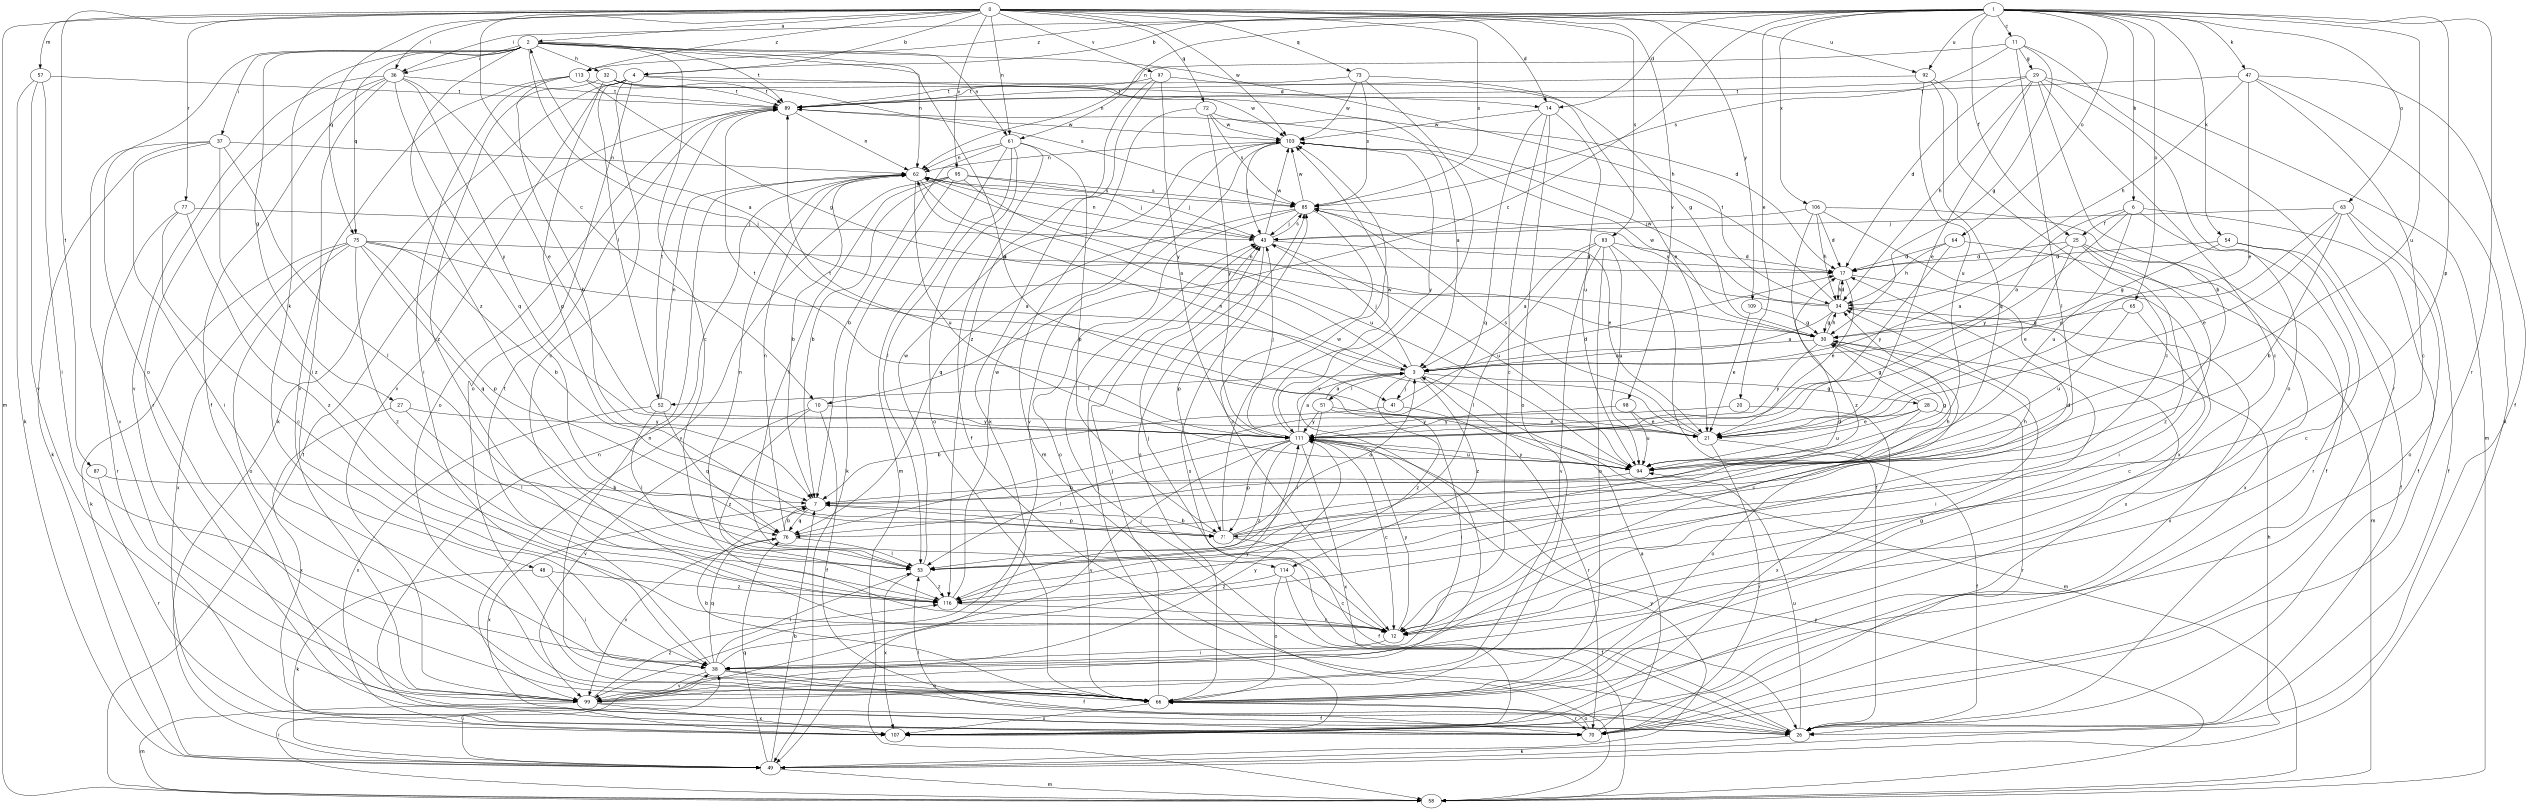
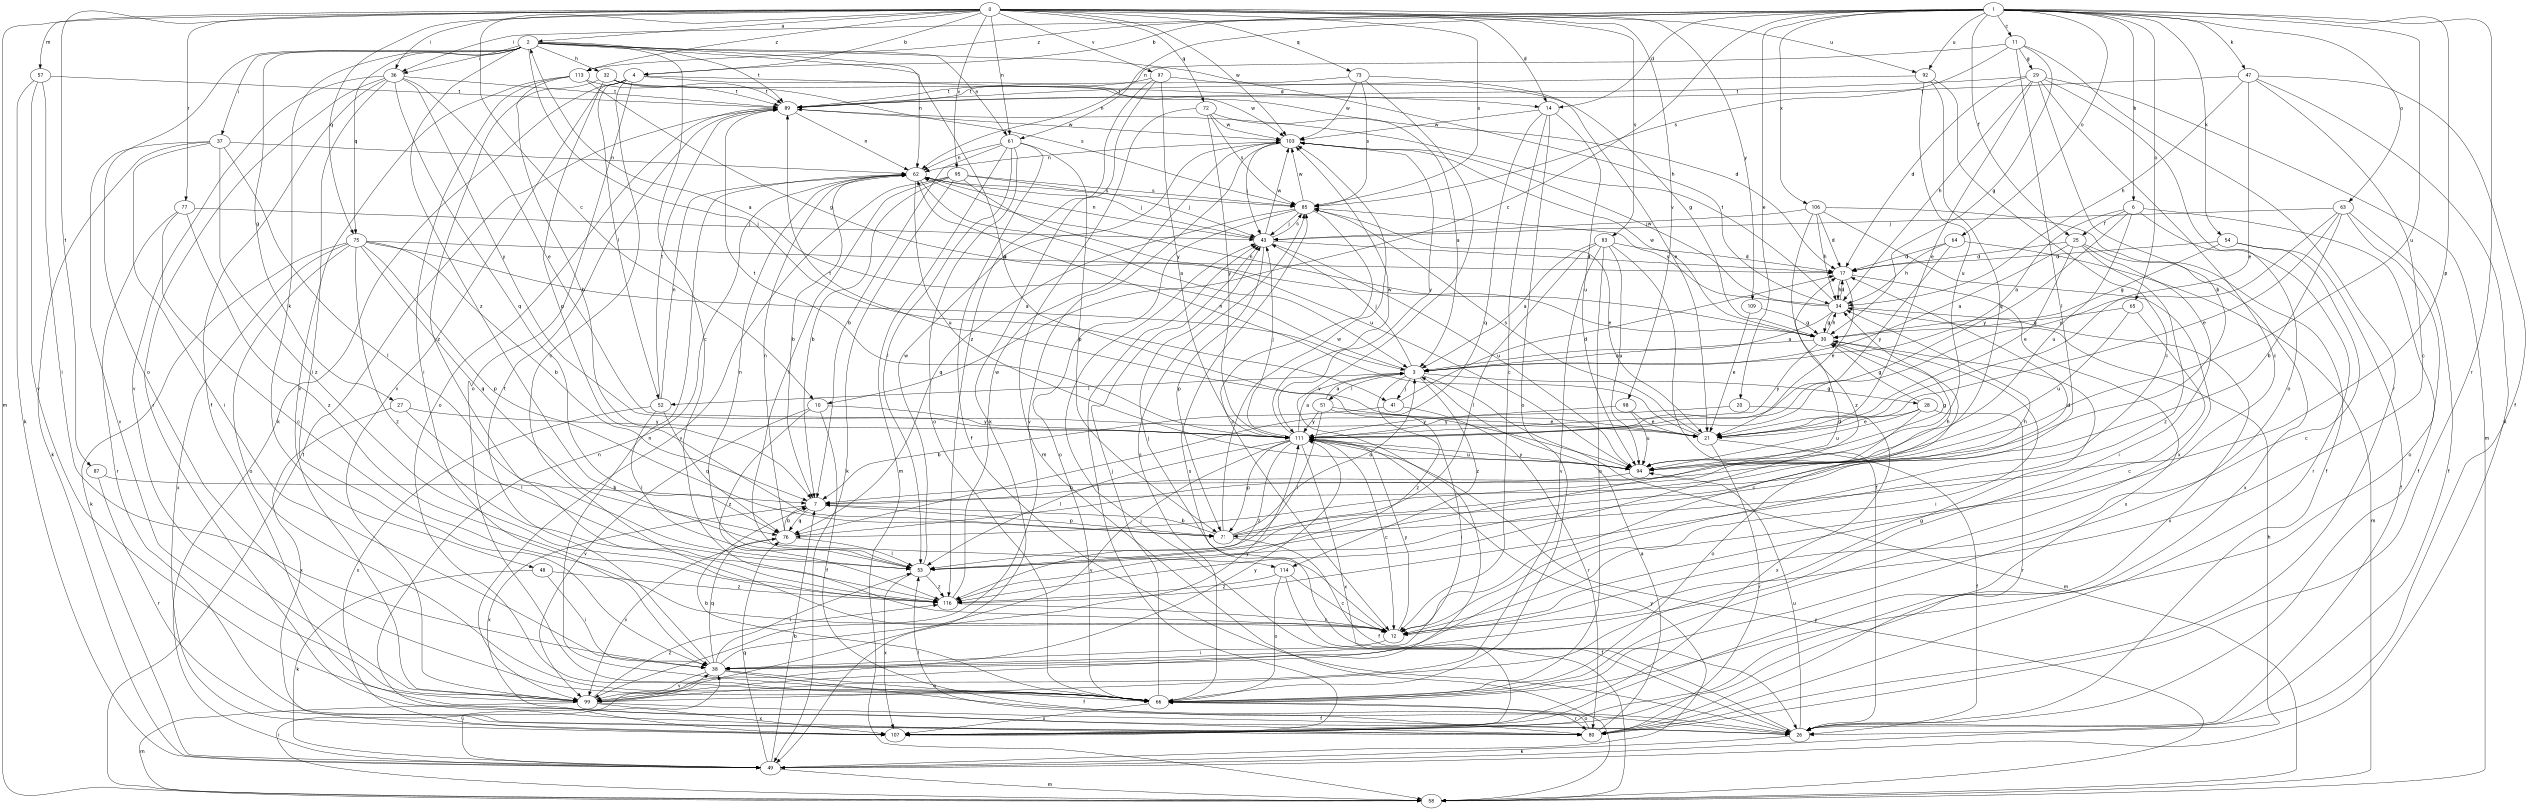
  strict digraph {
    fontname=Roboto
    node [fontname=Roboto]
    edge [fontname=Roboto]
    0
    2
    4
    10
    14
    36
    57
    58
    61
    72
    73
    75
    77
    83
    85
    87
    92
    95
    97
    98
    103
    109
    113
    94
    12
    27
    32
    34
    37
    41
    48
    62
    66
    89
    114
    52
    49
    99
    116
    26
    111
    76
-   80 [label=70]
+   80
    38
    21
    43
    71
    7
    53
    3
    107
    17
    30
    1
    6
    11
    20
    25
    n59 [label=54]
    47
    63
    64
    65
    106
    29
    28
    51
    0 -> 2 [label=a]
    0 -> 4 [label=b]
    0 -> 10 [label=c]
    0 -> 14 [label=d]
    0 -> 36 [label=i]
    0 -> 57 [label=m]
    0 -> 58 [label=m]
    0 -> 61 [label=n]
    0 -> 72 [label=q]
    0 -> 73 [label=q]
    0 -> 75 [label=q]
    0 -> 77 [label=r]
    0 -> 83 [label=s]
    0 -> 85 [label=s]
    0 -> 87 [label=t]
    0 -> 92 [label=u]
    0 -> 95 [label=v]
    0 -> 97 [label=v]
    0 -> 98 [label=v]
    0 -> 103 [label=w]
    0 -> 109 [label=y]
    0 -> 113 [label=z]
    2 -> 36 [label=i]
    2 -> 61 [label=n]
    2 -> 75 [label=q]
    2 -> 94 [label=u]
    2 -> 12 [label=c]
    2 -> 27 [label=g]
    2 -> 32 [label=h]
    2 -> 34 [label=h]
    2 -> 37 [label=i]
    2 -> 41 [label=j]
    2 -> 48 [label=k]
    2 -> 62 [label=n]
    2 -> 66 [label=o]
    2 -> 89 [label=t]
    2 -> 114 [label=z]
    4 -> 14 [label=d]
    4 -> 103 [label=w]
    4 -> 12 [label=c]
    4 -> 66 [label=o]
    4 -> 52 [label=l]
    4 -> 49 [label=k]
    4 -> 99 [label=v]
    10 -> 99 [label=v]
    10 -> 116 [label=z]
    10 -> 26 [label=f]
    10 -> 111 [label=y]
    14 -> 103 [label=w]
    14 -> 94 [label=u]
    14 -> 12 [label=c]
    14 -> 66 [label=o]
    14 -> 76 [label=q]
    36 -> 89 [label=t]
    36 -> 99 [label=v]
    36 -> 26 [label=f]
    36 -> 111 [label=y]
    36 -> 76 [label=q]
    36 -> 80 [label=r]
    36 -> 38 [label=i]
    36 -> 21 [label=e]
    57 -> 89 [label=t]
    57 -> 49 [label=k]
    57 -> 99 [label=v]
    57 -> 38 [label=i]
    58 -> 89 [label=t]
    58 -> 111 [label=y]
    58 -> 38 [label=i]
    58 -> 43 [label=j]
    61 -> 58 [label=m]
    61 -> 62 [label=n]
    61 -> 66 [label=o]
    61 -> 26 [label=f]
    61 -> 71 [label=p]
    61 -> 7 [label=b]
    61 -> 53 [label=l]
    72 -> 58 [label=m]
    72 -> 85 [label=s]
    72 -> 103 [label=w]
    72 -> 111 [label=y]
    72 -> 3 [label=a]
    73 -> 85 [label=s]
    73 -> 103 [label=w]
    73 -> 89 [label=t]
    73 -> 99 [label=v]
    73 -> 21 [label=e]
    75 -> 66 [label=o]
    75 -> 49 [label=k]
    75 -> 116 [label=z]
    75 -> 76 [label=q]
    75 -> 71 [label=p]
    75 -> 7 [label=b]
    75 -> 3 [label=a]
    75 -> 107 [label=x]
    75 -> 17 [label=d]
    77 -> 12 [label=c]
    77 -> 116 [label=z]
    77 -> 80 [label=r]
    77 -> 43 [label=j]
    83 -> 94 [label=u]
    83 -> 66 [label=o]
    83 -> 99 [label=v]
    83 -> 26 [label=f]
    83 -> 53 [label=l]
    83 -> 3 [label=a]
    83 -> 17 [label=d]
    85 -> 103 [label=w]
    85 -> 12 [label=c]
    85 -> 66 [label=o]
    85 -> 76 [label=q]
    85 -> 21 [label=e]
    85 -> 43 [label=j]
    87 -> 80 [label=r]
    87 -> 7 [label=b]
    92 -> 94 [label=u]
    92 -> 12 [label=c]
    92 -> 89 [label=t]
    92 -> 76 [label=q]
    95 -> 85 [label=s]
    95 -> 94 [label=u]
    95 -> 49 [label=k]
    95 -> 99 [label=v]
    95 -> 43 [label=j]
    95 -> 7 [label=b]
    95 -> 53 [label=l]
    97 -> 89 [label=t]
    97 -> 49 [label=k]
    97 -> 116 [label=z]
    97 -> 111 [label=y]
    97 -> 30 [label=g]
    98 -> 94 [label=u]
    98 -> 111 [label=y]
    98 -> 21 [label=e]
    103 -> 62 [label=n]
    103 -> 99 [label=v]
    103 -> 111 [label=y]
    103 -> 43 [label=j]
    109 -> 21 [label=e]
    109 -> 30 [label=g]
    113 -> 89 [label=t]
    113 -> 99 [label=v]
    113 -> 38 [label=i]
    113 -> 7 [label=b]
    113 -> 30 [label=g]
    94 -> 111 [label=y]
    94 -> 7 [label=b]
    94 -> 30 [label=g]
    12 -> 111 [label=y]
    12 -> 38 [label=i]
    12 -> 43 [label=j]
    27 -> 111 [label=y]
    27 -> 53 [label=l]
    27 -> 107 [label=x]
    32 -> 85 [label=s]
    32 -> 89 [label=t]
    32 -> 116 [label=z]
    32 -> 71 [label=p]
    32 -> 17 [label=d]
    34 -> 85 [label=s]
    34 -> 103 [label=w]
    34 -> 89 [label=t]
    34 -> 3 [label=a]
    34 -> 107 [label=x]
    34 -> 17 [label=d]
    34 -> 30 [label=g]
    37 -> 62 [label=n]
    37 -> 49 [label=k]
    37 -> 99 [label=v]
    37 -> 116 [label=z]
    37 -> 38 [label=i]
    37 -> 53 [label=l]
    41 -> 80 [label=r]
    41 -> 7 [label=b]
    41 -> 17 [label=d]
    48 -> 49 [label=k]
    48 -> 116 [label=z]
    48 -> 38 [label=i]
    62 -> 85 [label=s]
    62 -> 94 [label=u]
    62 -> 43 [label=j]
    62 -> 7 [label=b]
    62 -> 3 [label=a]
    66 -> 85 [label=s]
    66 -> 62 [label=n]
    66 -> 80 [label=r]
    66 -> 43 [label=j]
    66 -> 7 [label=b]
    66 -> 107 [label=x]
    89 -> 103 [label=w]
    89 -> 62 [label=n]
    89 -> 66 [label=o]
    114 -> 12 [label=c]
    114 -> 66 [label=o]
    114 -> 116 [label=z]
    114 -> 26 [label=f]
    52 -> 62 [label=n]
    52 -> 89 [label=t]
    52 -> 76 [label=q]
    52 -> 53 [label=l]
    52 -> 107 [label=x]
    49 -> 58 [label=m]
    49 -> 34 [label=h]
    49 -> 111 [label=y]
    49 -> 76 [label=q]
    49 -> 38 [label=i]
    49 -> 7 [label=b]
    99 -> 58 [label=m]
    99 -> 116 [label=z]
    99 -> 26 [label=f]
    99 -> 111 [label=y]
    99 -> 107 [label=x]
    99 -> 30 [label=g]
    116 -> 103 [label=w]
    116 -> 12 [label=c]
    26 -> 85 [label=s]
    26 -> 94 [label=u]
    26 -> 49 [label=k]
    111 -> 103 [label=w]
    111 -> 94 [label=u]
    111 -> 12 [label=c]
    111 -> 89 [label=t]
    111 -> 99 [label=v]
    111 -> 116 [label=z]
    111 -> 43 [label=j]
    111 -> 71 [label=p]
    111 -> 53 [label=l]
    111 -> 3 [label=a]
    111 -> 107 [label=x]
    76 -> 34 [label=h]
    76 -> 62 [label=n]
    76 -> 99 [label=v]
    76 -> 7 [label=b]
    76 -> 53 [label=l]
    80 -> 62 [label=n]
    80 -> 66 [label=o]
    80 -> 53 [label=l]
    80 -> 3 [label=a]
    38 -> 66 [label=o]
    38 -> 89 [label=t]
    38 -> 99 [label=v]
    38 -> 26 [label=f]
    38 -> 111 [label=y]
    38 -> 76 [label=q]
    38 -> 53 [label=l]
    21 -> 85 [label=s]
    21 -> 62 [label=n]
    21 -> 89 [label=t]
    21 -> 26 [label=f]
    21 -> 80 [label=r]
    43 -> 85 [label=s]
    43 -> 103 [label=w]
    43 -> 94 [label=u]
    43 -> 62 [label=n]
    43 -> 71 [label=p]
    43 -> 17 [label=d]
    71 -> 103 [label=w]
    71 -> 34 [label=h]
    71 -> 26 [label=f]
    71 -> 7 [label=b]
    71 -> 3 [label=a]
    71 -> 17 [label=d]
    7 -> 76 [label=q]
    7 -> 71 [label=p]
    7 -> 107 [label=x]
    53 -> 103 [label=w]
    53 -> 62 [label=n]
    53 -> 116 [label=z]
    53 -> 107 [label=x]
    53 -> 17 [label=d]
    3 -> 2 [label=a]
    3 -> 58 [label=m]
    3 -> 41 [label=j]
    3 -> 114 [label=z]
    3 -> 52 [label=l]
    3 -> 116 [label=z]
    3 -> 43 [label=j]
    3 -> 28 [label=g]
    3 -> 51 [label=l]
    107 -> 43 [label=j]
    17 -> 34 [label=h]
    17 -> 21 [label=e]
    17 -> 107 [label=x]
    30 -> 103 [label=w]
    30 -> 12 [label=c]
    30 -> 34 [label=h]
    30 -> 62 [label=n]
    30 -> 111 [label=y]
    30 -> 38 [label=i]
    30 -> 3 [label=a]
    1 -> 4 [label=b]
    1 -> 10 [label=c]
    1 -> 14 [label=d]
    1 -> 36 [label=i]
    1 -> 61 [label=n]
    1 -> 92 [label=u]
    1 -> 113 [label=z]
    1 -> 94 [label=u]
    1 -> 80 [label=r]
    1 -> 71 [label=p]
    1 -> 6 [label=b]
    1 -> 11 [label=c]
    1 -> 20 [label=e]
    1 -> 25 [label=f]
    1 -> n59 [label=k]
    1 -> 47 [label=k]
    1 -> 63 [label=o]
    1 -> 64 [label=o]
    1 -> 65 [label=o]
    1 -> 106 [label=x]
    6 -> 94 [label=u]
    6 -> 26 [label=f]
    6 -> 111 [label=y]
    6 -> 80 [label=r]
    6 -> 3 [label=a]
    6 -> 25 [label=f]
    11 -> 85 [label=s]
    11 -> 62 [label=n]
    11 -> 80 [label=r]
    11 -> 53 [label=l]
    11 -> 30 [label=g]
    11 -> 29 [label=g]
    20 -> 111 [label=y]
    20 -> 107 [label=x]
    25 -> 116 [label=z]
    25 -> 38 [label=i]
    25 -> 21 [label=e]
    25 -> 3 [label=a]
    25 -> 107 [label=x]
    25 -> 17 [label=d]
    n59 -> 12 [label=c]
    n59 -> 26 [label=f]
    n59 -> 17 [label=d]
    n59 -> 30 [label=g]
    47 -> 12 [label=c]
    47 -> 34 [label=h]
    47 -> 89 [label=t]
    47 -> 49 [label=k]
    47 -> 26 [label=f]
    47 -> 21 [label=e]
    63 -> 66 [label=o]
    63 -> 26 [label=f]
    63 -> 111 [label=y]
    63 -> 21 [label=e]
    63 -> 43 [label=j]
    63 -> 7 [label=b]
    64 -> 58 [label=m]
    64 -> 34 [label=h]
    64 -> 111 [label=y]
    64 -> 17 [label=d]
    65 -> 94 [label=u]
    65 -> 12 [label=c]
    65 -> 30 [label=g]
    106 -> 34 [label=h]
    106 -> 66 [label=x]
    106 -> 116 [label=z]
    106 -> 26 [label=f]
    106 -> 43 [label=j]
    106 -> 17 [label=d]
    29 -> 58 [label=m]
    29 -> 12 [label=c]
    29 -> 34 [label=h]
    29 -> 66 [label=o]
    29 -> 89 [label=t]
    29 -> 21 [label=e]
    29 -> 7 [label=b]
    29 -> 17 [label=d]
    28 -> 94 [label=u]
    28 -> 66 [label=o]
    28 -> 80 [label=r]
    28 -> 21 [label=e]
    28 -> 30 [label=g]
    51 -> 111 [label=y]
    51 -> 38 [label=i]
    51 -> 21 [label=e]
    51 -> 53 [label=l]
    51 -> 3 [label=a]
  }
